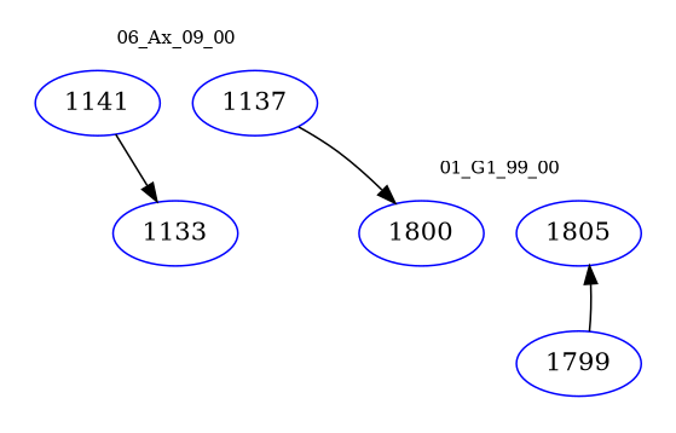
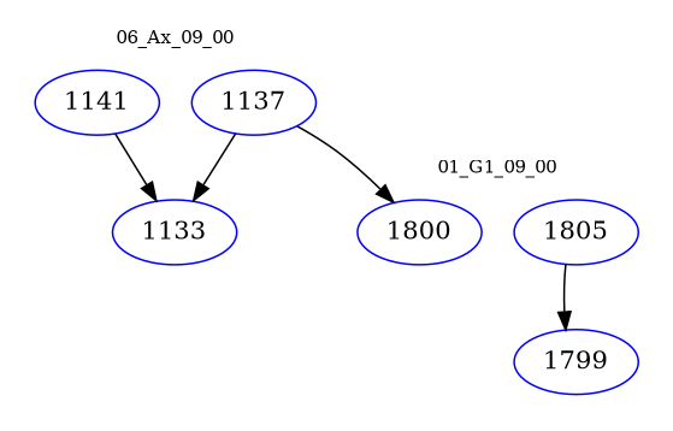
  digraph {
    node [color=blue]
    edge [color=black]
    n1 [label=1137]
    n2 [label=1133]
    n3 [label=1141]
    n4 [label=1805]
    n5 [label=1799]
    n6 [label=1800]
    subgraph cluster_1 {
      color=white
      fontsize=10
      label="06_Ax_09_00"
      n1
      n2
      n3
    }
    subgraph cluster_2 {
      color=white
      fontsize=10
-     label="01_G1_99_00"
+     label="01_G1_09_00"
      n4
      n5
      n6
    }
+   n1 -> n2
    n1 -> n6
    n3 -> n2
-   n5 -> n4
+   n4 -> n5
  }
